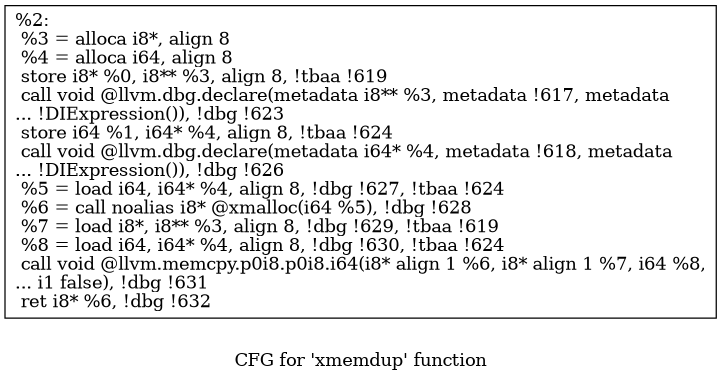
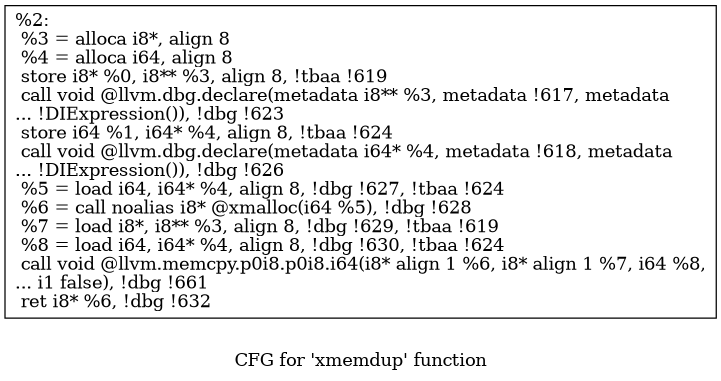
  digraph {
    label="CFG for 'xmemdup' function"
    fontname="DejaVu Serif"
-   n1 [label="{%2:\l  %3 = alloca i8*, align 8\l  %4 = alloca i64, align 8\l  store i8* %0, i8** %3, align 8, !tbaa !619\l  call void @llvm.dbg.declare(metadata i8** %3, metadata !617, metadata\l... !DIExpression()), !dbg !623\l  store i64 %1, i64* %4, align 8, !tbaa !624\l  call void @llvm.dbg.declare(metadata i64* %4, metadata !618, metadata\l... !DIExpression()), !dbg !626\l  %5 = load i64, i64* %4, align 8, !dbg !627, !tbaa !624\l  %6 = call noalias i8* @xmalloc(i64 %5), !dbg !628\l  %7 = load i8*, i8** %3, align 8, !dbg !629, !tbaa !619\l  %8 = load i64, i64* %4, align 8, !dbg !630, !tbaa !624\l  call void @llvm.memcpy.p0i8.p0i8.i64(i8* align 1 %6, i8* align 1 %7, i64 %8,\l... i1 false), !dbg !631\l  ret i8* %6, !dbg !632\l}" shape=record fontname="DejaVu Serif"]
+   n1 [label="{%2:\l  %3 = alloca i8*, align 8\l  %4 = alloca i64, align 8\l  store i8* %0, i8** %3, align 8, !tbaa !619\l  call void @llvm.dbg.declare(metadata i8** %3, metadata !617, metadata\l... !DIExpression()), !dbg !623\l  store i64 %1, i64* %4, align 8, !tbaa !624\l  call void @llvm.dbg.declare(metadata i64* %4, metadata !618, metadata\l... !DIExpression()), !dbg !626\l  %5 = load i64, i64* %4, align 8, !dbg !627, !tbaa !624\l  %6 = call noalias i8* @xmalloc(i64 %5), !dbg !628\l  %7 = load i8*, i8** %3, align 8, !dbg !629, !tbaa !619\l  %8 = load i64, i64* %4, align 8, !dbg !630, !tbaa !624\l  call void @llvm.memcpy.p0i8.p0i8.i64(i8* align 1 %6, i8* align 1 %7, i64 %8,\l... i1 false), !dbg !661\l  ret i8* %6, !dbg !632\l}" shape=record fontname="DejaVu Serif"]
  }
